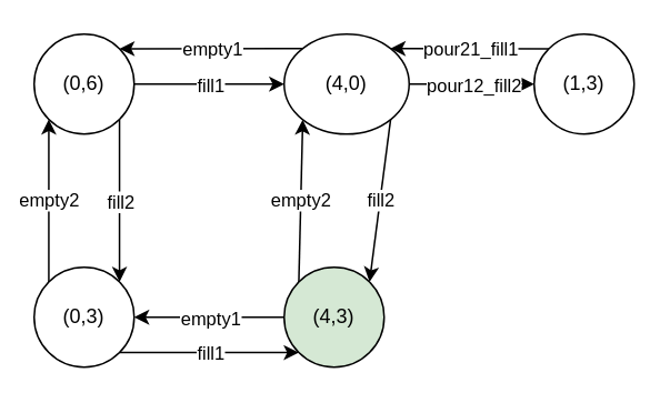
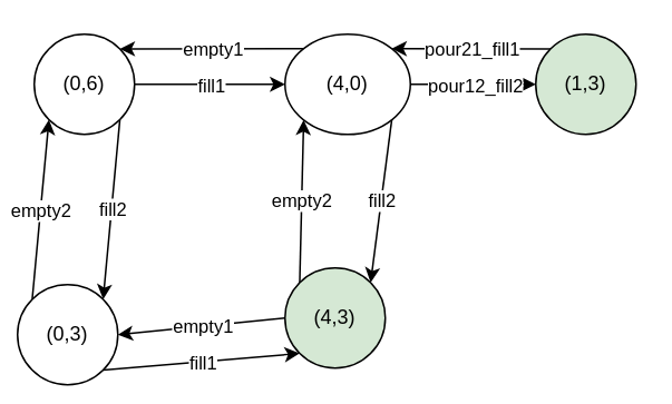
  <mxCell id="0" />
  <mxCell id="1" parent="0" />
  <mxCell id="2" value="(0,6)" style="ellipse;whiteSpace=wrap;html=1;" vertex="1" parent="1"><mxGeometry x="20" y="20" width="60" height="60" as="geometry" /></mxCell>
  <mxCell id="3" value="(4,0)" style="ellipse;whiteSpace=wrap;html=1;" vertex="1" parent="1"><mxGeometry x="170" y="20" width="75" height="60" as="geometry" /></mxCell>
- <mxCell id="4" value="(0,3)" style="ellipse;whiteSpace=wrap;html=1;" vertex="1" parent="1"><mxGeometry x="20" y="160" width="60" height="60" as="geometry" /></mxCell>
+ <mxCell id="4" value="(0,3)" style="ellipse;whiteSpace=wrap;html=1;" vertex="1" parent="1"><mxGeometry x="10" y="170" width="60" height="60" as="geometry" /></mxCell>
  <mxCell id="5" value="(4,3)" style="ellipse;whiteSpace=wrap;html=1;fillColor=#d5e8d4;" vertex="1" parent="1"><mxGeometry x="170" y="160" width="60" height="60" as="geometry" /></mxCell>
- <mxCell id="6" value="(1,3)" style="ellipse;whiteSpace=wrap;html=1;" vertex="1" parent="1"><mxGeometry x="320" y="20" width="60" height="60" as="geometry" /></mxCell>
+ <mxCell id="6" value="(1,3)" style="ellipse;whiteSpace=wrap;html=1;fillColor=#d5e8d4;" vertex="1" parent="1"><mxGeometry x="320" y="20" width="60" height="60" as="geometry" /></mxCell>
  <mxCell id="7" value="" style="endArrow=classic;html=1;rounded=0;exitX=0;exitY=0;exitDx=0;exitDy=0;entryX=1;entryY=0;entryDx=0;entryDy=0;" edge="1" parent="1" source="6" target="3"><mxGeometry relative="1" as="geometry"><mxPoint x="220" y="30" as="sourcePoint" /><mxPoint x="270" y="40" as="targetPoint" /></mxGeometry></mxCell>
  <mxCell id="8" value="pour21_fill1" style="edgeLabel;resizable=0;html=1;align=center;verticalAlign=middle;" connectable="0" vertex="1" parent="7"><mxGeometry relative="1" as="geometry" /></mxCell>
  <mxCell id="9" value="" style="endArrow=classic;html=1;rounded=0;exitX=0;exitY=0;exitDx=0;exitDy=0;entryX=1;entryY=0;entryDx=0;entryDy=0;" edge="1" parent="1" source="3" target="2"><mxGeometry relative="1" as="geometry"><mxPoint x="70" y="30" as="sourcePoint" /><mxPoint x="120" y="50" as="targetPoint" /></mxGeometry></mxCell>
  <mxCell id="10" value="empty1" style="edgeLabel;resizable=0;html=1;align=center;verticalAlign=middle;" connectable="0" vertex="1" parent="9"><mxGeometry relative="1" as="geometry" /></mxCell>
  <mxCell id="11" value="" style="endArrow=classic;html=1;rounded=0;entryX=0;entryY=0.5;entryDx=0;entryDy=0;exitX=1;exitY=0.5;exitDx=0;exitDy=0;" edge="1" parent="1" source="3" target="6"><mxGeometry relative="1" as="geometry"><mxPoint x="241" y="49" as="sourcePoint" /><mxPoint x="349" y="49" as="targetPoint" /></mxGeometry></mxCell>
  <mxCell id="12" value="pour12_fill2" style="edgeLabel;resizable=0;html=1;align=center;verticalAlign=middle;" connectable="0" vertex="1" parent="11"><mxGeometry relative="1" as="geometry" /></mxCell>
  <mxCell id="13" value="" style="endArrow=classic;html=1;rounded=0;entryX=0;entryY=0.5;entryDx=0;entryDy=0;exitX=1;exitY=0.5;exitDx=0;exitDy=0;" edge="1" parent="1" source="2" target="3"><mxGeometry relative="1" as="geometry"><mxPoint x="339" y="81" as="sourcePoint" /><mxPoint x="231" y="81" as="targetPoint" /></mxGeometry></mxCell>
  <mxCell id="14" value="fill1" style="edgeLabel;resizable=0;html=1;align=center;verticalAlign=middle;" connectable="0" vertex="1" parent="13"><mxGeometry relative="1" as="geometry" /></mxCell>
  <mxCell id="15" value="" style="endArrow=classic;html=1;rounded=0;exitX=0;exitY=0;exitDx=0;exitDy=0;entryX=0;entryY=1;entryDx=0;entryDy=0;" edge="1" parent="1" source="4" target="2"><mxGeometry relative="1" as="geometry"><mxPoint x="349" y="91" as="sourcePoint" /><mxPoint x="100" y="100" as="targetPoint" /></mxGeometry></mxCell>
  <mxCell id="16" value="empty2" style="edgeLabel;resizable=0;html=1;align=center;verticalAlign=middle;" connectable="0" vertex="1" parent="15"><mxGeometry relative="1" as="geometry" /></mxCell>
  <mxCell id="17" value="" style="endArrow=classic;html=1;rounded=0;exitX=1;exitY=1;exitDx=0;exitDy=0;entryX=1;entryY=0;entryDx=0;entryDy=0;" edge="1" parent="1" source="2" target="4"><mxGeometry relative="1" as="geometry"><mxPoint x="81" y="81" as="sourcePoint" /><mxPoint x="70" y="140" as="targetPoint" /></mxGeometry></mxCell>
  <mxCell id="18" value="fill2" style="edgeLabel;resizable=0;html=1;align=center;verticalAlign=middle;" connectable="0" vertex="1" parent="17"><mxGeometry relative="1" as="geometry" /></mxCell>
  <mxCell id="19" value="" style="endArrow=classic;html=1;rounded=0;exitX=1;exitY=1;exitDx=0;exitDy=0;entryX=1;entryY=0;entryDx=0;entryDy=0;" edge="1" parent="1" source="3" target="5"><mxGeometry relative="1" as="geometry"><mxPoint x="81" y="81" as="sourcePoint" /><mxPoint x="81" y="179" as="targetPoint" /></mxGeometry></mxCell>
  <mxCell id="20" value="fill2" style="edgeLabel;resizable=0;html=1;align=center;verticalAlign=middle;" connectable="0" vertex="1" parent="19"><mxGeometry relative="1" as="geometry" /></mxCell>
  <mxCell id="21" value="" style="endArrow=classic;html=1;rounded=0;exitX=0;exitY=0;exitDx=0;exitDy=0;entryX=0;entryY=1;entryDx=0;entryDy=0;" edge="1" parent="1" source="5" target="3"><mxGeometry relative="1" as="geometry"><mxPoint x="189" y="81" as="sourcePoint" /><mxPoint x="220" y="80" as="targetPoint" /></mxGeometry></mxCell>
  <mxCell id="22" value="empty2" style="edgeLabel;resizable=0;html=1;align=center;verticalAlign=middle;" connectable="0" vertex="1" parent="21"><mxGeometry relative="1" as="geometry" /></mxCell>
  <mxCell id="23" value="" style="endArrow=classic;html=1;rounded=0;exitX=0;exitY=0.5;exitDx=0;exitDy=0;entryX=1;entryY=0.5;entryDx=0;entryDy=0;" edge="1" parent="1" source="5" target="4"><mxGeometry relative="1" as="geometry"><mxPoint x="189" y="39" as="sourcePoint" /><mxPoint x="81" y="39" as="targetPoint" /></mxGeometry></mxCell>
  <mxCell id="24" value="empty1" style="edgeLabel;resizable=0;html=1;align=center;verticalAlign=middle;" connectable="0" vertex="1" parent="23"><mxGeometry relative="1" as="geometry" /></mxCell>
  <mxCell id="25" value="" style="endArrow=classic;html=1;rounded=0;entryX=0;entryY=1;entryDx=0;entryDy=0;exitX=1;exitY=1;exitDx=0;exitDy=0;" edge="1" parent="1" source="4" target="5"><mxGeometry relative="1" as="geometry"><mxPoint x="81" y="81" as="sourcePoint" /><mxPoint x="189" y="81" as="targetPoint" /></mxGeometry></mxCell>
  <mxCell id="26" value="fill1" style="edgeLabel;resizable=0;html=1;align=center;verticalAlign=middle;" connectable="0" vertex="1" parent="25"><mxGeometry relative="1" as="geometry" /></mxCell>
